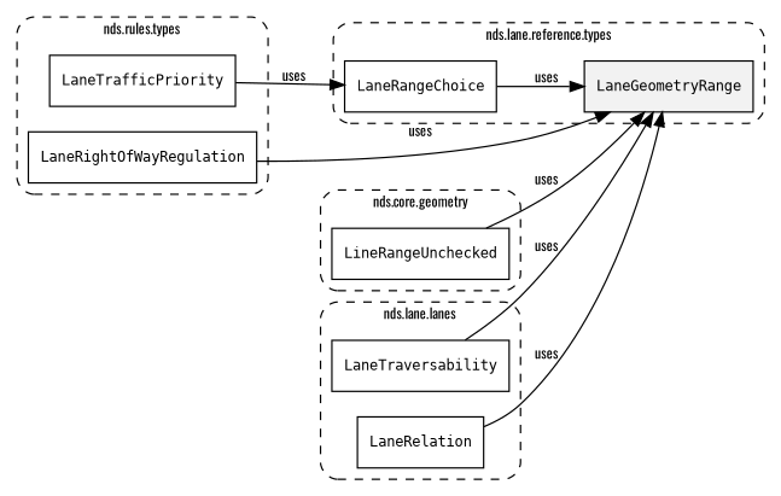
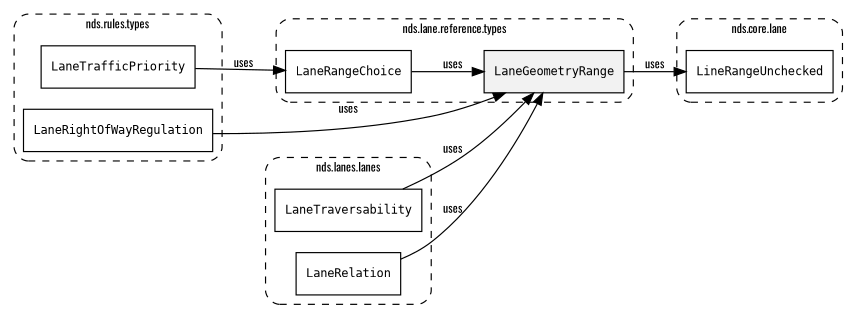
  digraph {
    fontname=Oswald
    fontsize=10
    rankdir=LR
    node [fontname=Oswald fontsize=10 shape=box]
    edge [fontname=Oswald fontsize=10]
    n1 [fillcolor="#0000000D" label=<<font face="monospace"><table align="center" border="0" cellspacing="0" cellpadding="0"><tr><td href="../../../content/packages/nds.lane.reference.types.html#Subtype-LaneGeometryRange" title="Subtype defined in nds.lane.reference.types">LaneGeometryRange</td></tr></table></font>> style=filled]
    n2 [label=<<font face="monospace"><table align="center" border="0" cellspacing="0" cellpadding="0"><tr><td href="../../../content/packages/nds.lane.reference.types.html#Choice-LaneRangeChoice" title="Choice defined in nds.lane.reference.types">LaneRangeChoice</td></tr></table></font>>]
    n3 [label=<<font face="monospace"><table align="center" border="0" cellspacing="0" cellpadding="0"><tr><td href="../../../content/packages/nds.core.geometry.html#Structure-LineRangeUnchecked" title="Structure defined in nds.core.geometry">LineRangeUnchecked</td></tr></table></font>>]
    n4 [label=<<font face="monospace"><table align="center" border="0" cellspacing="0" cellpadding="0"><tr><td href="../../../content/packages/nds.rules.types.html#Structure-LaneRightOfWayRegulation" title="Structure defined in nds.rules.types">LaneRightOfWayRegulation</td></tr></table></font>>]
    n5 [label=<<font face="monospace"><table align="center" border="0" cellspacing="0" cellpadding="0"><tr><td href="../../../content/packages/nds.rules.types.html#Structure-LaneTrafficPriority" title="Structure defined in nds.rules.types">LaneTrafficPriority</td></tr></table></font>>]
    n6 [label=<<font face="monospace"><table align="center" border="0" cellspacing="0" cellpadding="0"><tr><td href="../../../content/packages/nds.lane.lanes.html#Structure-LaneTraversability" title="Structure defined in nds.lane.lanes">LaneTraversability</td></tr></table></font>>]
    n7 [label=<<font face="monospace"><table align="center" border="0" cellspacing="0" cellpadding="0"><tr><td href="../../../content/packages/nds.lane.lanes.html#Structure-LaneRelation" title="Structure defined in nds.lane.lanes">LaneRelation</td></tr></table></font>>]
    subgraph cluster_1 {
      label="nds.lane.reference.types"
      style="dashed, rounded"
      n1
      n2
    }
    subgraph cluster_2 {
-     label="nds.core.geometry"
+     label="nds.core.lane"
      style="dashed, rounded"
      n3
    }
    subgraph cluster_3 {
      label="nds.rules.types"
      style="dashed, rounded"
      n4
      n5
    }
    subgraph cluster_4 {
-     label="nds.lane.lanes"
+     label="nds.lanes.lanes"
      style="dashed, rounded"
      n6
      n7
    }
-   n3 -> n1 [label=uses]
+   n1 -> n3 [label=uses]
    n2 -> n1 [label=uses]
    n4 -> n1 [label=uses]
    n5 -> n2 [label=uses]
    n6 -> n1 [label=uses]
    n7 -> n1 [label=uses]
  }
